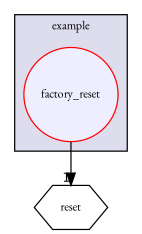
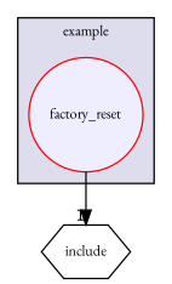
  digraph {
    compound=true
    fontname="EB Garamond"
    node [fontname="EB Garamond" fontsize=10 style=filled]
    n1 [fillcolor="#eeeeff" label=factory_reset pencolor=black shape=circle color=red]
-   n2 [color=black fillcolor=white label=reset shape=hexagon]
+   n2 [color=black fillcolor=white label=include shape=hexagon]
    subgraph cluster_1 {
      bgcolor="#ddddee"
      fontsize=10
      label=example
      pencolor=black
      n1
    }
    n1 -> n2 [headlabel=1 labeldistance=1.5 labelfontname=Helvetica labelfontsize=10 style=solid fontname="EB Garamond"]
  }
